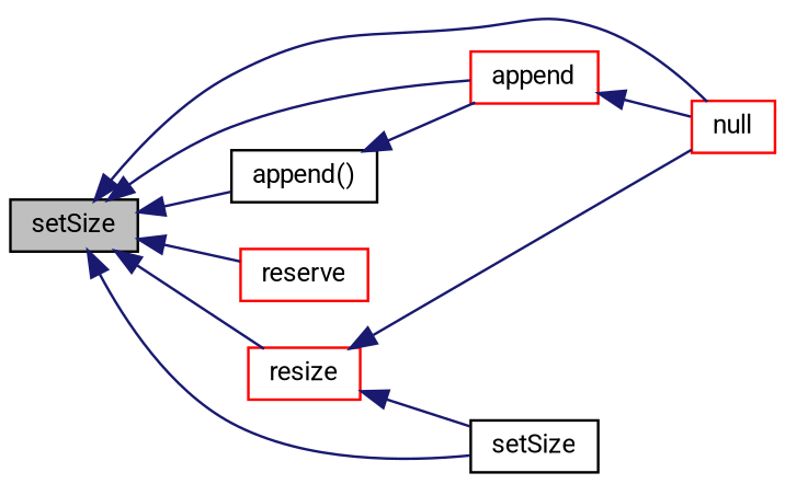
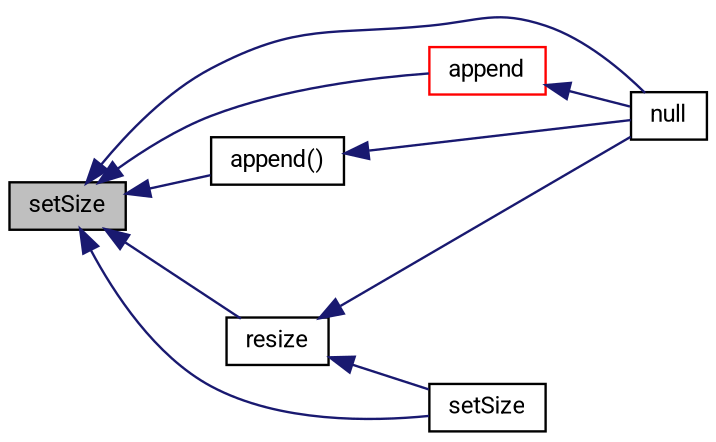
  digraph {
    fontname=Roboto
    rankdir=LR
    node [color=black fontname=Roboto fontsize=10 shape=record]
    edge [color=midnightblue dir=back fontname=Roboto fontsize=10 labelfontname=Helvetica labelfontsize=10 style=solid]
    n1 [fillcolor=grey75 fontcolor=black height=0.2 label=setSize style=filled width=0.4]
    n2 [color=red height=0.2 label=append width=0.4]
-   n3 [color=red height=0.2 label=null width=0.4]
+   n3 [height=0.2 label=null width=0.4]
    n4 [height=0.2 label="append()" width=0.4]
-   n5 [color=red height=0.2 label=reserve width=0.4]
-   n6 [color=red height=0.2 label=resize width=0.4]
+   n6 [height=0.2 label=resize width=0.4]
    n7 [height=0.2 label=setSize width=0.4]
    n1 -> n2
    n1 -> n3
    n1 -> n4
-   n1 -> n5
    n1 -> n6
    n1 -> n7
    n2 -> n3
-   n4 -> n2
+   n4 -> n3
    n6 -> n3
    n6 -> n7
  }
